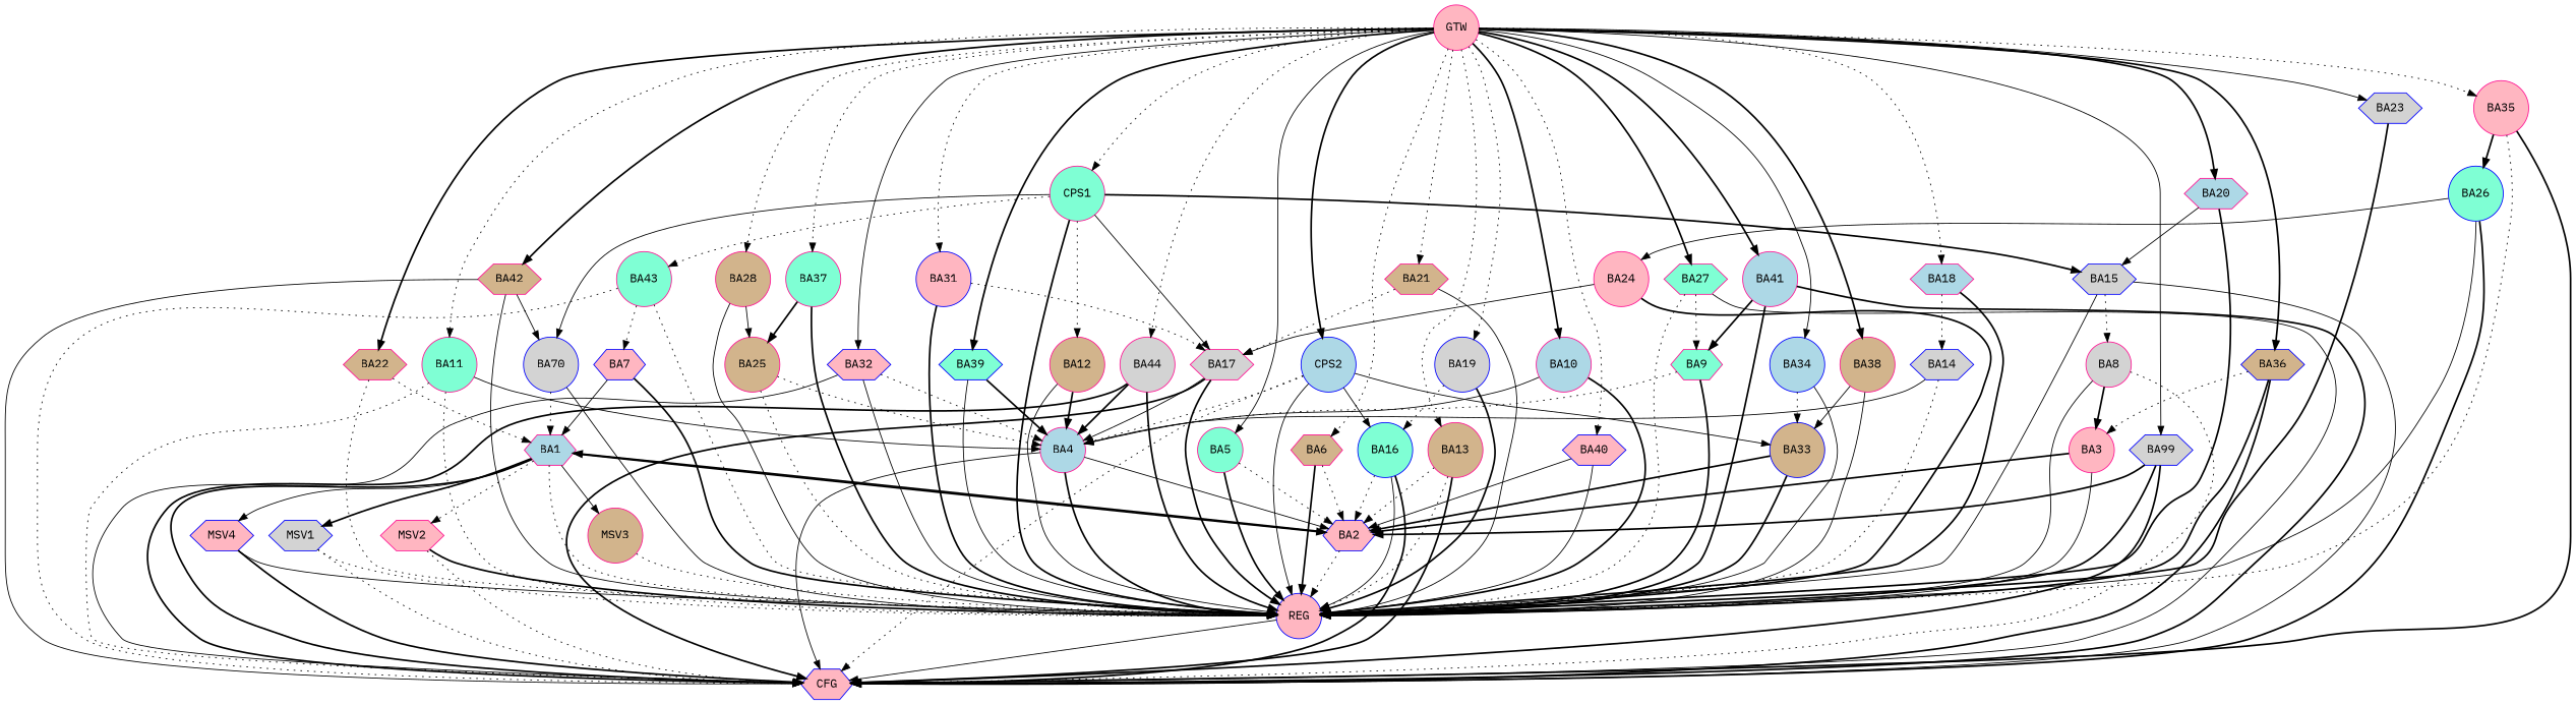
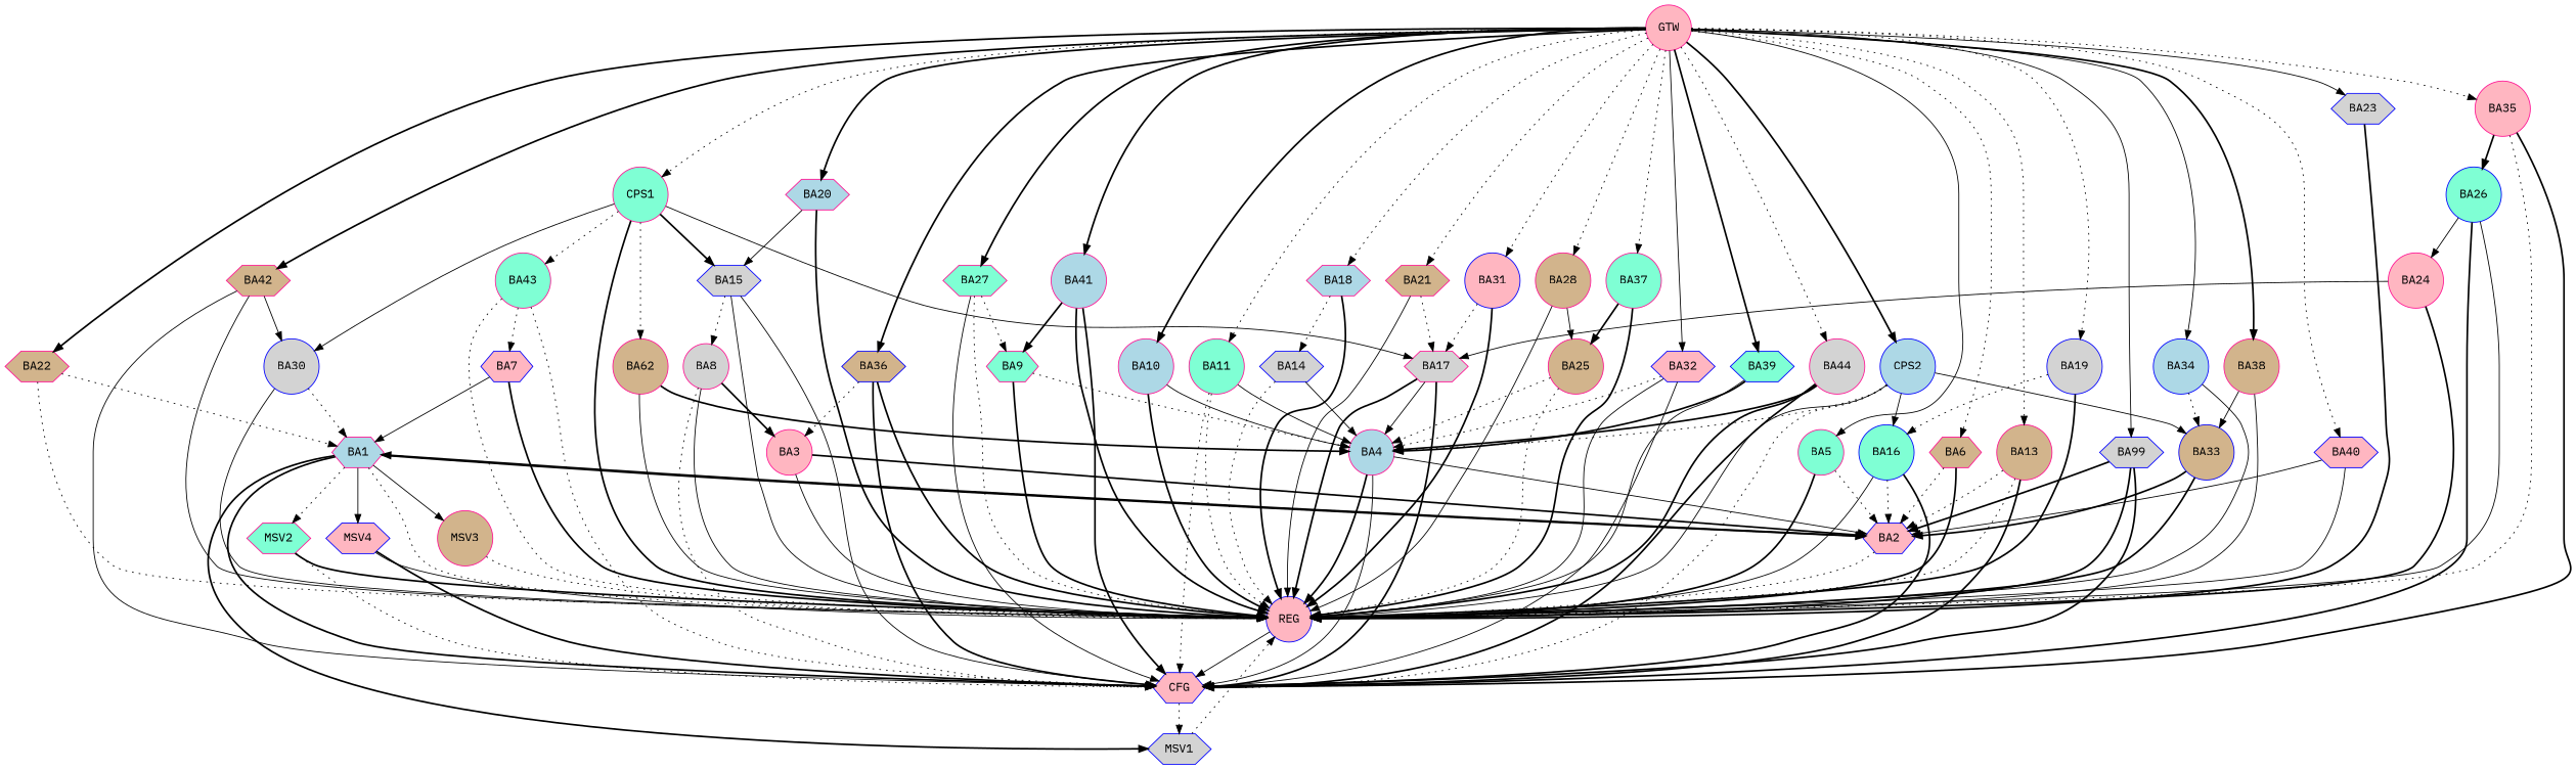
  strict digraph {
    fontname="IBM Plex Mono"
    node [color=deeppink fillcolor=lightpink fontname="IBM Plex Mono" shape=circle style=filled]
    edge [fontname="IBM Plex Mono" style=bold]
    n1 [fillcolor=lightblue label=BA1 shape=hexagon]
    n2 [color=blue label=BA2 shape=hexagon]
    n3 [color=blue label=REG]
    n4 [color=blue label=CFG shape=hexagon]
    n5 [color=blue fillcolor=lightgrey label=MSV1 shape=hexagon]
-   n6 [label=MSV2 shape=hexagon]
+   n6 [fillcolor=aquamarine label=MSV2 shape=hexagon]
    n7 [fillcolor=tan label=MSV3]
    n8 [color=blue label=MSV4 shape=hexagon]
    n9 [label=BA3]
    n10 [fillcolor=lightblue label=BA4]
    n11 [fillcolor=aquamarine label=BA5]
    n12 [fillcolor=tan label=BA6 shape=hexagon]
    n13 [color=blue label=BA7 shape=hexagon]
    n14 [fillcolor=lightgrey label=BA8]
    n15 [fillcolor=aquamarine label=BA9 shape=hexagon]
    n16 [fillcolor=lightblue label=BA10]
    n17 [fillcolor=aquamarine label=BA11]
-   n18 [fillcolor=tan label=BA12]
+   n18 [fillcolor=tan label=BA62]
    n19 [fillcolor=tan label=BA13]
    n20 [color=blue fillcolor=lightgrey label=BA14 shape=hexagon]
    n21 [color=blue fillcolor=lightgrey label=BA15 shape=hexagon]
    n22 [color=blue fillcolor=aquamarine label=BA16]
    n23 [fillcolor=lightgrey label=BA17 shape=hexagon]
    n24 [fillcolor=lightblue label=BA18 shape=hexagon]
    n25 [color=blue fillcolor=lightgrey label=BA19]
    n26 [fillcolor=lightblue label=BA20 shape=hexagon]
    n27 [fillcolor=tan label=BA21 shape=hexagon]
    n28 [fillcolor=tan label=BA22 shape=hexagon]
    n29 [color=blue fillcolor=lightgrey label=BA23 shape=hexagon]
    n30 [label=BA24]
    n31 [fillcolor=tan label=BA25]
    n32 [color=blue fillcolor=aquamarine label=BA26]
    n33 [fillcolor=aquamarine label=BA27 shape=hexagon]
    n34 [fillcolor=tan label=BA28]
    n35 [color=blue fillcolor=lightgrey label=BA99 shape=hexagon]
-   n36 [color=blue fillcolor=lightgrey label=BA70]
+   n36 [color=blue fillcolor=lightgrey label=BA30]
    n37 [color=blue label=BA31]
    n38 [color=blue label=BA32 shape=hexagon]
    n39 [color=blue fillcolor=tan label=BA33]
    n40 [color=blue fillcolor=lightblue label=BA34]
    n41 [label=BA35]
    n42 [color=blue fillcolor=tan label=BA36 shape=hexagon]
    n43 [fillcolor=aquamarine label=BA37]
    n44 [fillcolor=tan label=BA38]
    n45 [color=blue fillcolor=aquamarine label=BA39 shape=hexagon]
    n46 [color=blue label=BA40 shape=hexagon]
    n47 [fillcolor=lightblue label=BA41]
    n48 [fillcolor=tan label=BA42 shape=hexagon]
    n49 [fillcolor=aquamarine label=BA43]
    n50 [fillcolor=lightgrey label=BA44]
    n51 [fillcolor=aquamarine label=CPS1]
    n52 [color=blue fillcolor=lightblue label=CPS2]
    n53 [label=GTW]
    n1 -> n2
    n1 -> n3 [style=dotted]
    n1 -> n4
    n1 -> n5
    n1 -> n6 [style=dotted]
    n1 -> n7 [style=solid]
    n1 -> n8 [style=solid]
    n2 -> n1
    n2 -> n3 [style=dotted]
    n3 -> n4 [style=solid]
    n5 -> n3 [style=dotted]
-   n5 -> n4 [style=dotted]
+   n4 -> n5 [style=dotted]
    n6 -> n3
    n6 -> n4 [style=dotted]
    n7 -> n3 [style=dotted]
    n8 -> n3 [style=solid]
    n8 -> n4
    n9 -> n2
    n9 -> n3 [style=solid]
    n10 -> n2 [style=solid]
    n10 -> n3
    n10 -> n4 [style=solid]
    n11 -> n2 [style=dotted]
    n11 -> n3
    n12 -> n2 [style=dotted]
    n12 -> n3
    n13 -> n1 [style=solid]
    n13 -> n3
    n14 -> n3 [style=solid]
    n14 -> n4 [style=dotted]
    n14 -> n9
    n15 -> n3
    n15 -> n10 [style=dotted]
    n16 -> n3
    n16 -> n10 [style=solid]
    n17 -> n3 [style=dotted]
    n17 -> n4 [style=dotted]
    n17 -> n10 [style=solid]
    n18 -> n3 [style=solid]
    n18 -> n10
    n19 -> n2 [style=dotted]
    n19 -> n3 [style=dotted]
    n19 -> n4
    n20 -> n3 [style=dotted]
    n20 -> n10 [style=solid]
    n21 -> n3 [style=solid]
    n21 -> n4 [style=solid]
    n21 -> n14 [style=dotted]
    n22 -> n2 [style=dotted]
    n22 -> n3 [style=solid]
    n22 -> n4
    n23 -> n3
    n23 -> n4
    n23 -> n10 [style=solid]
    n24 -> n3
    n24 -> n20 [style=dotted]
    n25 -> n3
    n25 -> n22 [style=dotted]
    n26 -> n3
    n26 -> n21 [style=solid]
    n27 -> n3 [style=solid]
    n27 -> n23 [style=dotted]
    n28 -> n1 [style=dotted]
    n28 -> n3 [style=dotted]
    n29 -> n3
    n30 -> n3
    n30 -> n23 [style=solid]
    n31 -> n3 [style=dotted]
    n31 -> n10 [style=dotted]
    n32 -> n3 [style=solid]
    n32 -> n4
    n32 -> n30 [style=solid]
    n33 -> n3 [style=dotted]
    n33 -> n4 [style=solid]
    n33 -> n15 [style=dotted]
    n34 -> n3 [style=solid]
    n34 -> n31 [style=solid]
    n35 -> n2
    n35 -> n3
    n35 -> n4
    n36 -> n1 [style=dotted]
    n36 -> n3 [style=solid]
    n37 -> n3
    n37 -> n23 [style=dotted]
    n38 -> n3 [style=solid]
    n38 -> n4 [style=solid]
    n38 -> n10 [style=dotted]
    n39 -> n2
    n39 -> n3
    n40 -> n3 [style=solid]
    n40 -> n39 [style=dotted]
    n41 -> n3 [style=dotted]
    n41 -> n4
    n41 -> n32
    n42 -> n3
    n42 -> n4
    n42 -> n9 [style=dotted]
    n43 -> n3
    n43 -> n31
    n44 -> n3 [style=solid]
    n44 -> n39 [style=solid]
    n45 -> n3 [style=solid]
    n45 -> n10
    n46 -> n2 [style=solid]
    n46 -> n3 [style=solid]
    n47 -> n3
    n47 -> n4
    n47 -> n15
    n48 -> n3 [style=solid]
    n48 -> n4 [style=solid]
    n48 -> n36 [style=solid]
    n49 -> n3 [style=dotted]
    n49 -> n4 [style=dotted]
    n49 -> n13 [style=dotted]
    n50 -> n3
    n50 -> n4
    n50 -> n10
    n51 -> n3
    n51 -> n18 [style=dotted]
    n51 -> n21
    n51 -> n23 [style=solid]
    n51 -> n36 [style=solid]
    n51 -> n49 [style=dotted]
    n52 -> n3 [style=solid]
    n52 -> n4 [style=dotted]
    n52 -> n10 [style=dotted]
    n52 -> n22 [style=solid]
    n52 -> n39 [style=solid]
    n53 -> n11 [style=solid]
    n53 -> n12 [style=dotted]
    n53 -> n16
    n53 -> n17 [style=dotted]
    n53 -> n19 [style=dotted]
    n53 -> n24 [style=dotted]
    n53 -> n25 [style=dotted]
    n53 -> n26
    n53 -> n27 [style=dotted]
    n53 -> n28
    n53 -> n29 [style=solid]
    n53 -> n33
    n53 -> n34 [style=dotted]
    n53 -> n35 [style=solid]
    n53 -> n37 [style=dotted]
    n53 -> n38 [style=solid]
    n53 -> n40 [style=solid]
    n53 -> n41 [style=dotted]
    n53 -> n42
    n53 -> n43 [style=dotted]
    n53 -> n44
    n53 -> n45
    n53 -> n46 [style=dotted]
    n53 -> n47
    n53 -> n48
    n53 -> n50 [style=dotted]
    n53 -> n51 [style=dotted]
    n53 -> n52
  }
